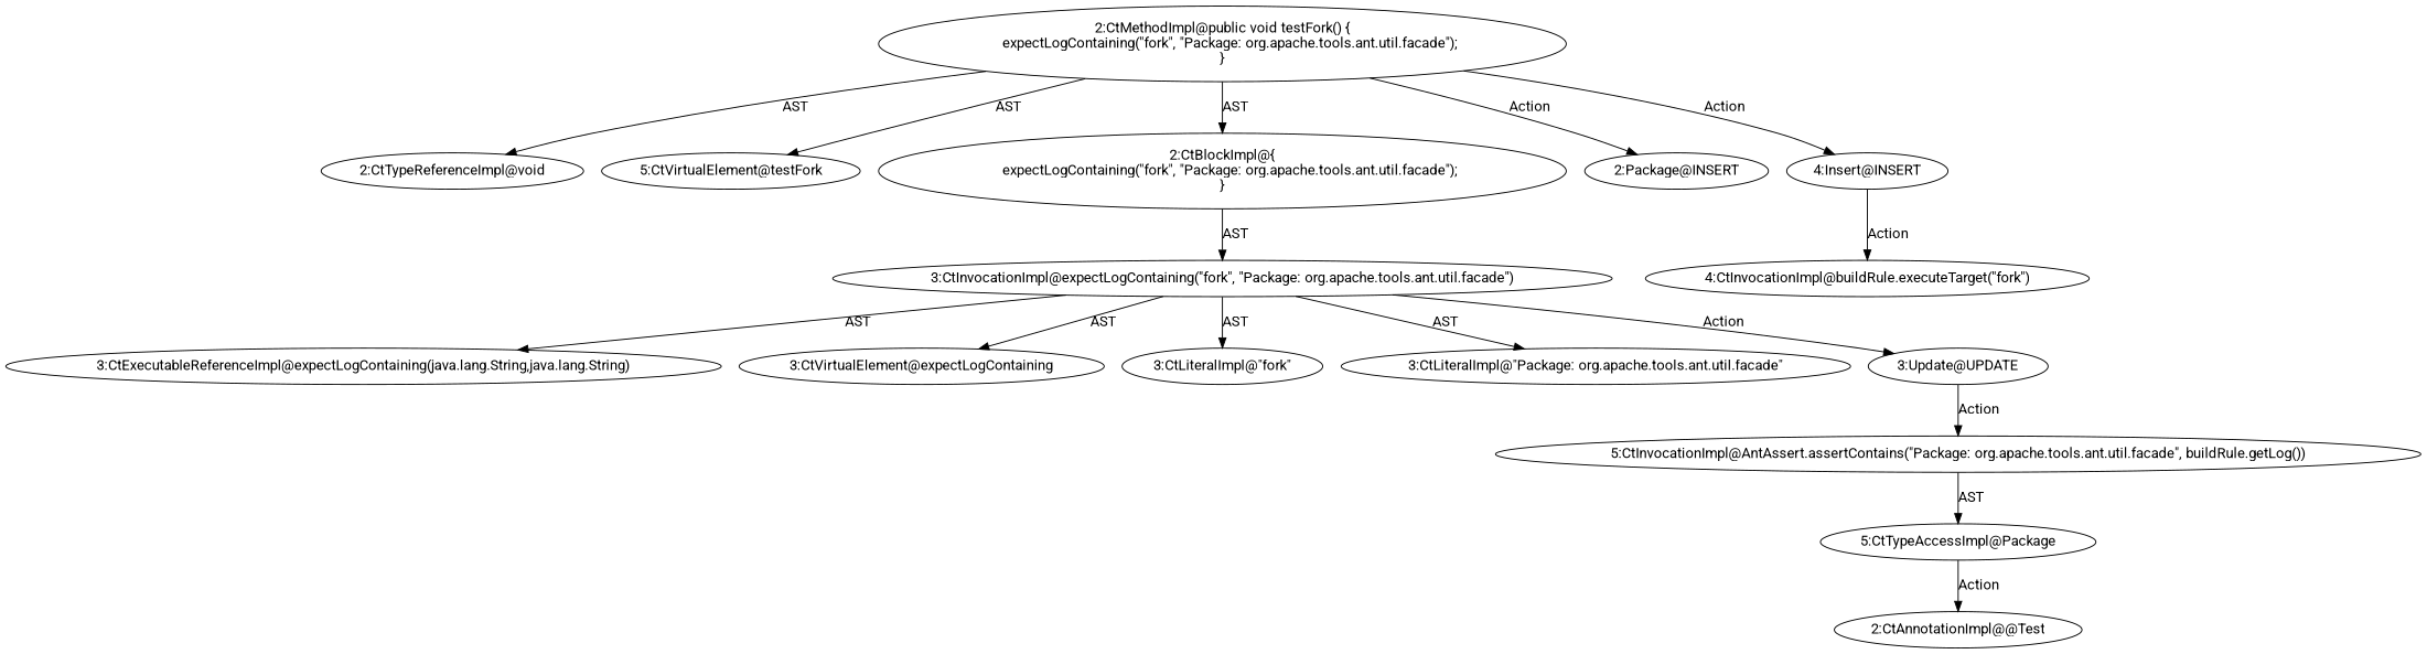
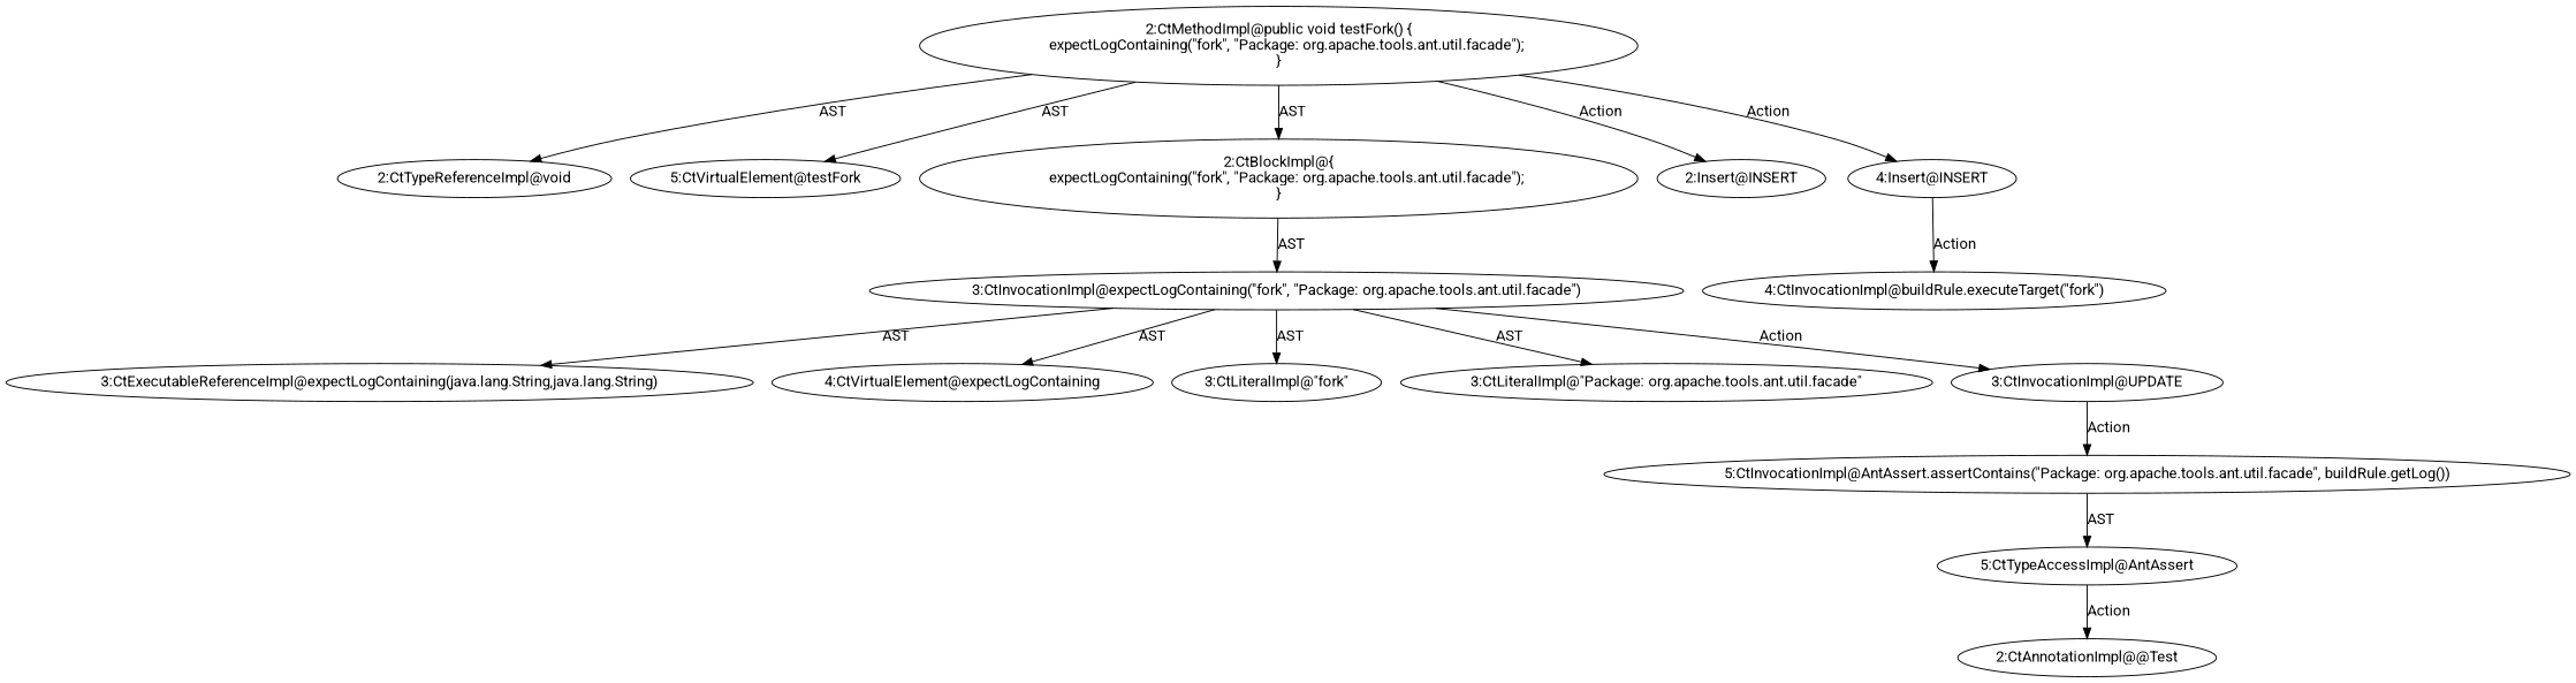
  digraph {
    fontname=Roboto
    node [fontname=Roboto shape=ellipse]
    edge [fontname=Roboto]
    n1 [label="2:CtTypeReferenceImpl@void"]
    n2 [label="5:CtVirtualElement@testFork"]
    n3 [label="3:CtExecutableReferenceImpl@expectLogContaining(java.lang.String,java.lang.String)"]
-   n4 [label="3:CtVirtualElement@expectLogContaining"]
+   n4 [label="4:CtVirtualElement@expectLogContaining"]
    n5 [label="3:CtLiteralImpl@\"fork\""]
    n6 [label="3:CtLiteralImpl@\"Package: org.apache.tools.ant.util.facade\""]
    n7 [label="3:CtInvocationImpl@expectLogContaining(\"fork\", \"Package: org.apache.tools.ant.util.facade\")"]
-   n8 [label="3:Update@UPDATE"]
+   n8 [label="3:CtInvocationImpl@UPDATE"]
    n9 [label="5:CtInvocationImpl@AntAssert.assertContains(\"Package: org.apache.tools.ant.util.facade\", buildRule.getLog())"]
    n10 [label="2:CtBlockImpl@\{\n    expectLogContaining(\"fork\", \"Package: org.apache.tools.ant.util.facade\");\n\}"]
    n11 [label="2:CtMethodImpl@public void testFork() \{\n    expectLogContaining(\"fork\", \"Package: org.apache.tools.ant.util.facade\");\n\}"]
-   n12 [label="2:Package@INSERT"]
+   n12 [label="2:Insert@INSERT"]
    n13 [label="4:Insert@INSERT"]
    n14 [label="4:CtInvocationImpl@buildRule.executeTarget(\"fork\")"]
-   n15 [label="5:CtTypeAccessImpl@Package"]
+   n15 [label="5:CtTypeAccessImpl@AntAssert"]
    n16 [label="2:CtAnnotationImpl@@Test"]
    n7 -> n3 [label=AST]
    n7 -> n4 [label=AST]
    n7 -> n5 [label=AST]
    n7 -> n6 [label=AST]
    n7 -> n8 [label=Action]
    n8 -> n9 [label=Action]
    n9 -> n15 [label=AST]
    n10 -> n7 [label=AST]
    n11 -> n1 [label=AST]
    n11 -> n2 [label=AST]
    n11 -> n10 [label=AST]
    n11 -> n12 [label=Action]
    n11 -> n13 [label=Action]
    n13 -> n14 [label=Action]
    n15 -> n16 [label=Action]
  }
